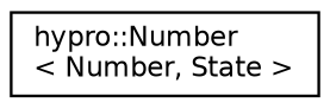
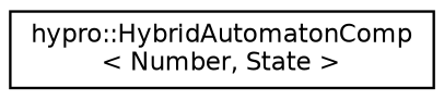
  digraph {
    rankdir=LR
-   n1 [color=black fillcolor=white fontname=Helvetica fontsize=10 height=0.2 label="hypro::Number\l\< Number, State \>" shape=record style=filled width=0.4]
+   n1 [color=black fillcolor=white fontname=Helvetica fontsize=10 height=0.2 label="hypro::HybridAutomatonComp\l\< Number, State \>" shape=record style=filled width=0.4]
  }
